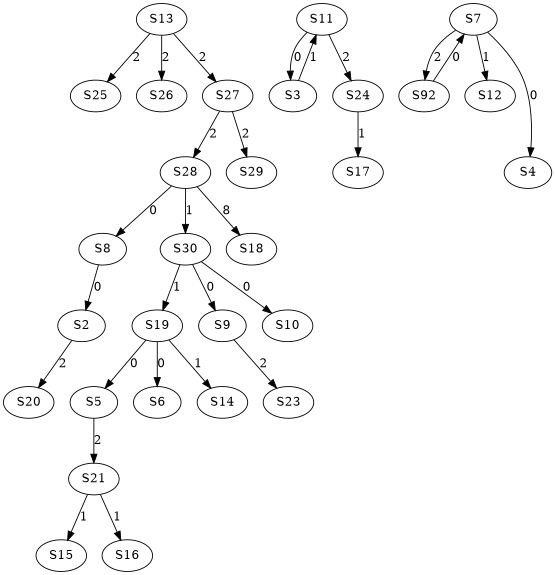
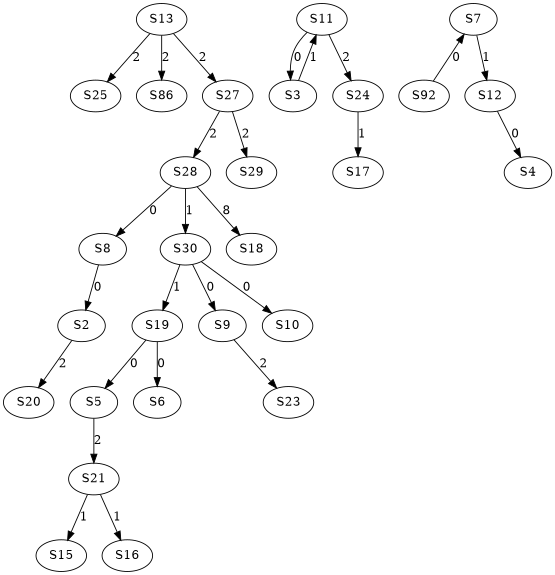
  strict digraph {
    S8
    S2
    S20
    S11
    S3
    S24
    S13
    S25
-   S26
+   S26 [label=S86]
    S27
    S17
    S12
    S4
    S19
    S5
    S6
-   S14
    S21
    S15
    S16
    n21 [label=S92]
    S7
    S28
    S30
    S18
    S9
    S10
    S23
    S29
    S8 -> S2 [label=0]
    S2 -> S20 [label=2]
    S11 -> S3 [label=0]
    S11 -> S24 [label=2]
    S3 -> S11 [label=1]
    S24 -> S17 [label=1]
    S13 -> S25 [label=2]
    S13 -> S26 [label=2]
    S13 -> S27 [label=2]
    S27 -> S28 [label=2]
    S27 -> S29 [label=2]
-   S7 -> S4 [label=0]
+   S12 -> S4 [label=0]
    S19 -> S5 [label=0]
    S19 -> S6 [label=0]
-   S19 -> S14 [label=1]
    S5 -> S21 [label=2]
    S21 -> S15 [label=1]
    S21 -> S16 [label=1]
    n21 -> S7 [label=0]
    S7 -> S12 [label=1]
-   S7 -> n21 [label=2]
    S28 -> S8 [label=0]
    S28 -> S30 [label=1]
    S28 -> S18 [label=8]
    S30 -> S19 [label=1]
    S30 -> S9 [label=0]
    S30 -> S10 [label=0]
    S9 -> S23 [label=2]
  }
